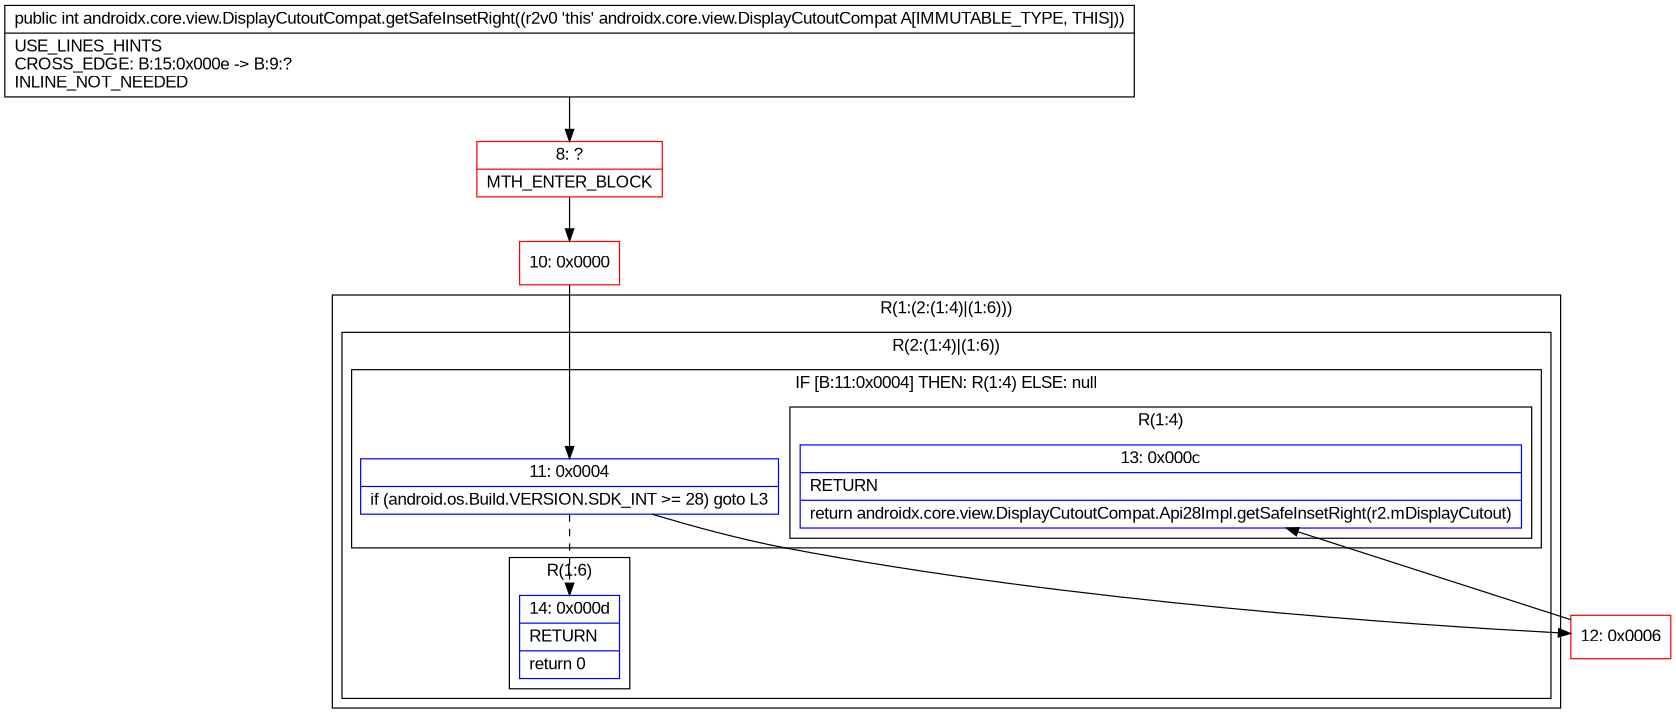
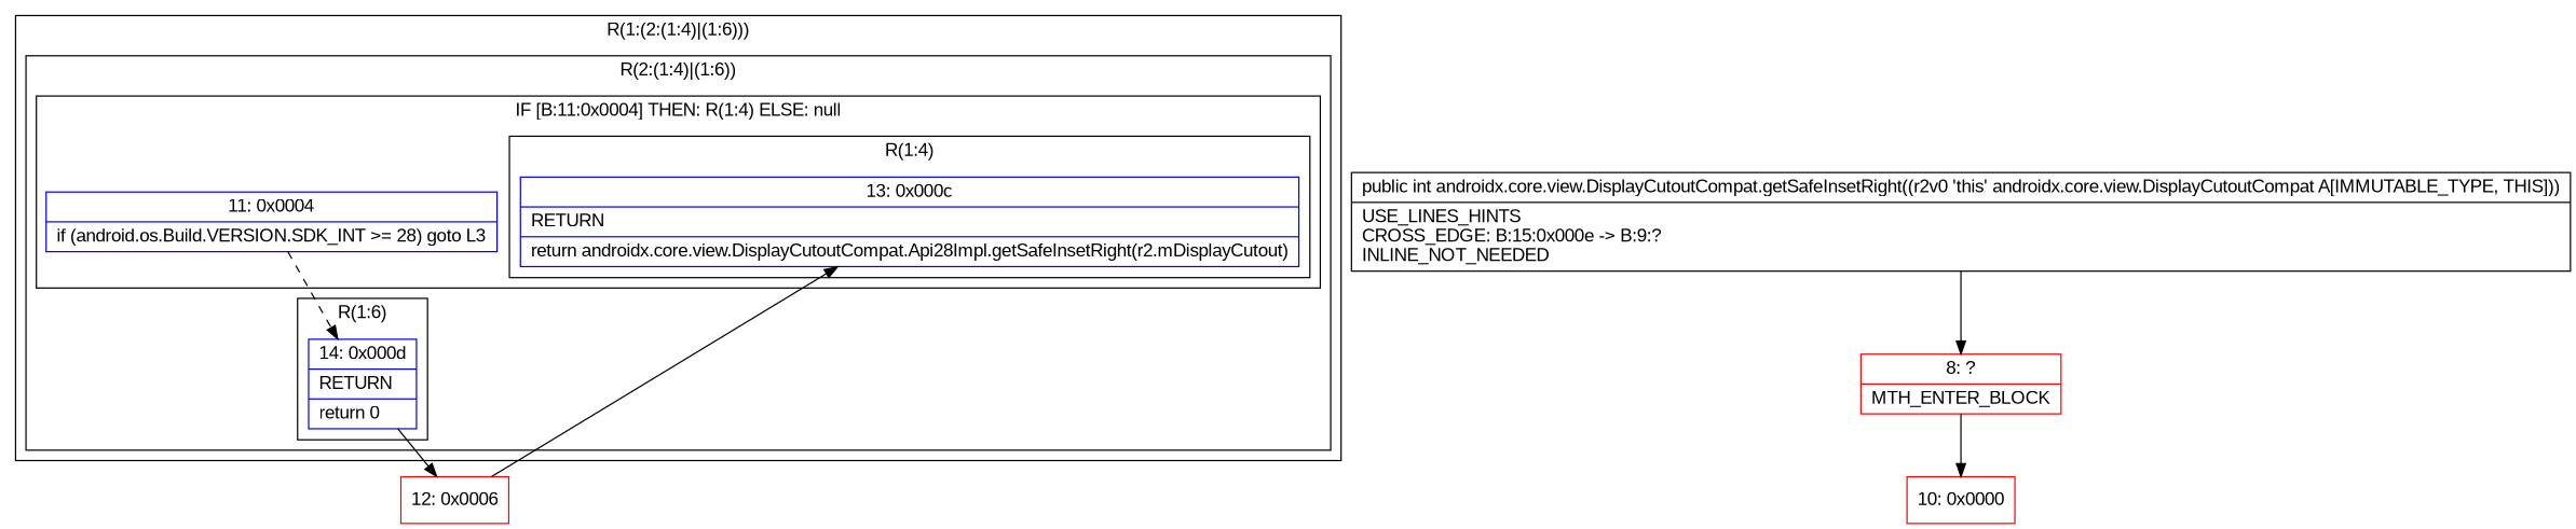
  digraph {
    fontname="Liberation Sans"
    node [color=blue fontname="Liberation Sans" shape=record]
    edge [fontname="Liberation Sans"]
    n1 [label="{13\:\ 0x000c|RETURN\l|return androidx.core.view.DisplayCutoutCompat.Api28Impl.getSafeInsetRight(r2.mDisplayCutout)\l}"]
    n2 [label="{11\:\ 0x0004|if (android.os.Build.VERSION.SDK_INT \>= 28) goto L3\l}"]
    n3 [label="{14\:\ 0x000d|RETURN\l|return 0\l}"]
    n4 [color=red label="{12\:\ 0x0006}"]
    n5 [color=red label="{8\:\ ?|MTH_ENTER_BLOCK\l}"]
    n6 [color=red label="{10\:\ 0x0000}"]
    n7 [label="{public int androidx.core.view.DisplayCutoutCompat.getSafeInsetRight((r2v0 'this' androidx.core.view.DisplayCutoutCompat A[IMMUTABLE_TYPE, THIS]))  | USE_LINES_HINTS\lCROSS_EDGE: B:15:0x000e \-\> B:9:?\lINLINE_NOT_NEEDED\l}" color=""]
    subgraph cluster_1 {
      label="R(1:(2:(1:4)|(1:6)))"
      subgraph cluster_2 {
        label="R(2:(1:4)|(1:6))"
        subgraph cluster_3 {
          label="IF [B:11:0x0004] THEN: R(1:4) ELSE: null"
          n2
          subgraph cluster_4 {
            label="R(1:4)"
            n1
          }
        }
        subgraph cluster_5 {
          label="R(1:6)"
          n3
        }
      }
    }
    n2 -> n3 [style=dashed]
-   n2 -> n4
+   n3 -> n4
    n4 -> n1
    n5 -> n6
-   n6 -> n2
    n7 -> n5
  }
